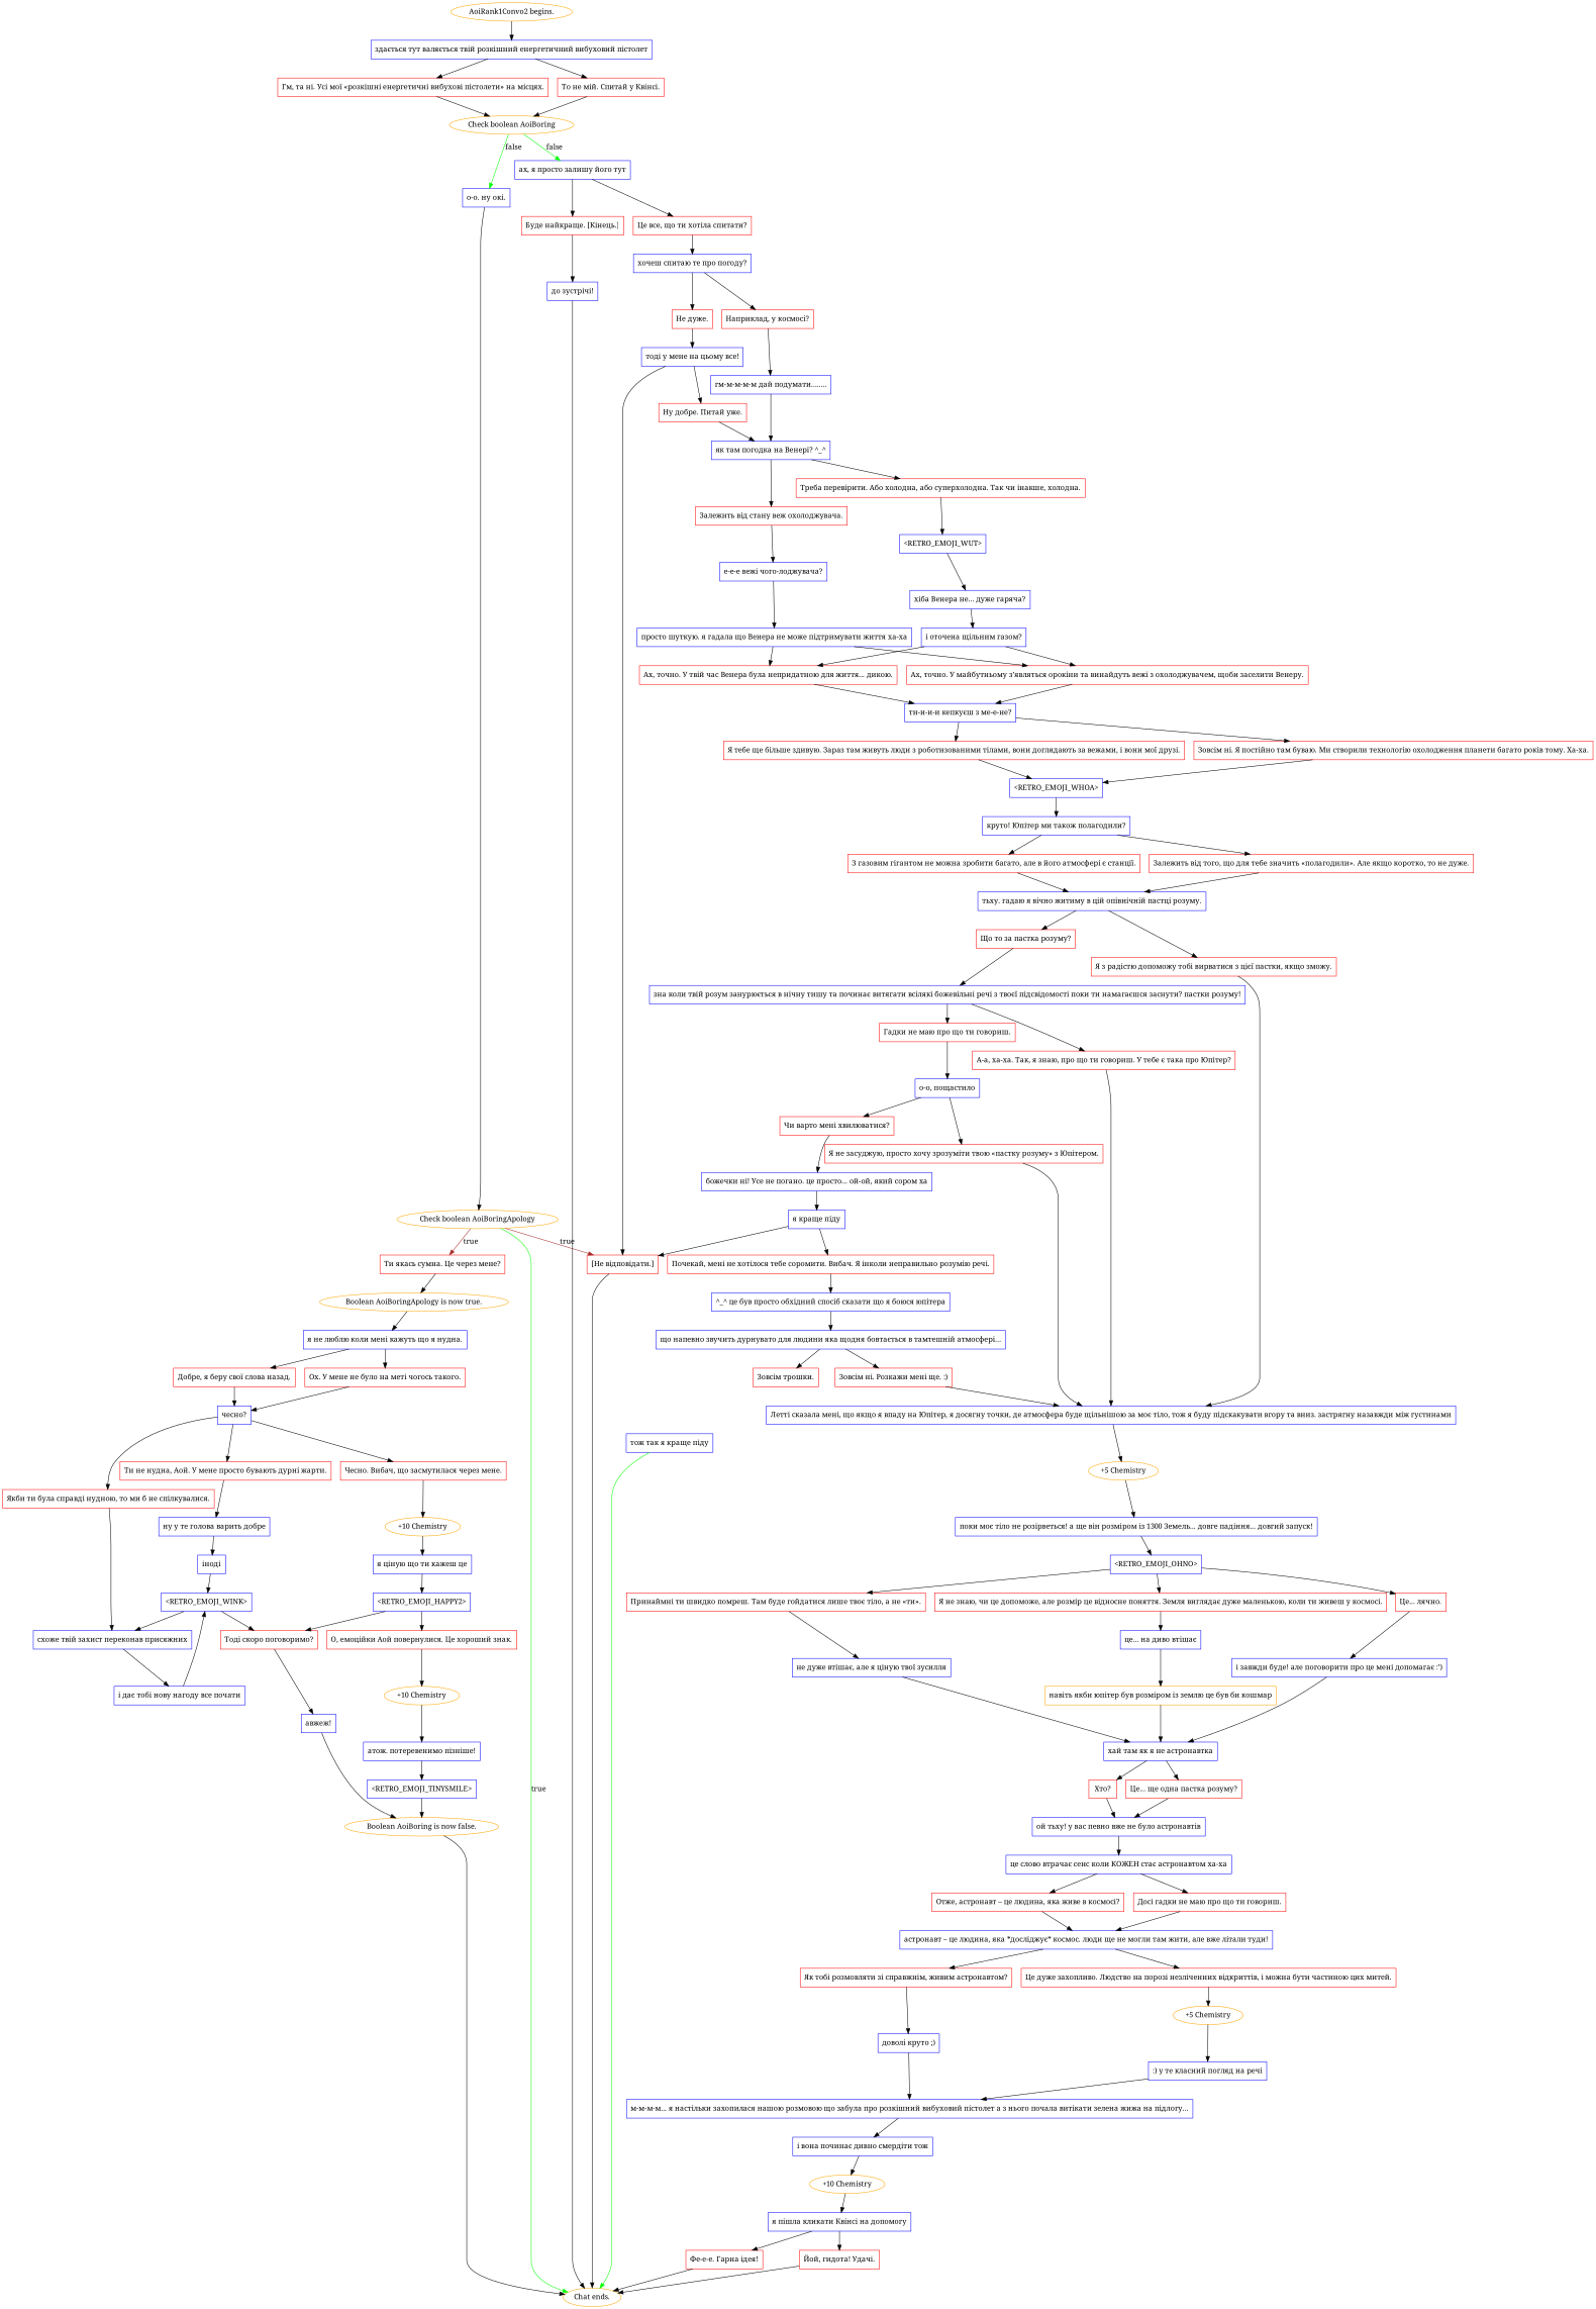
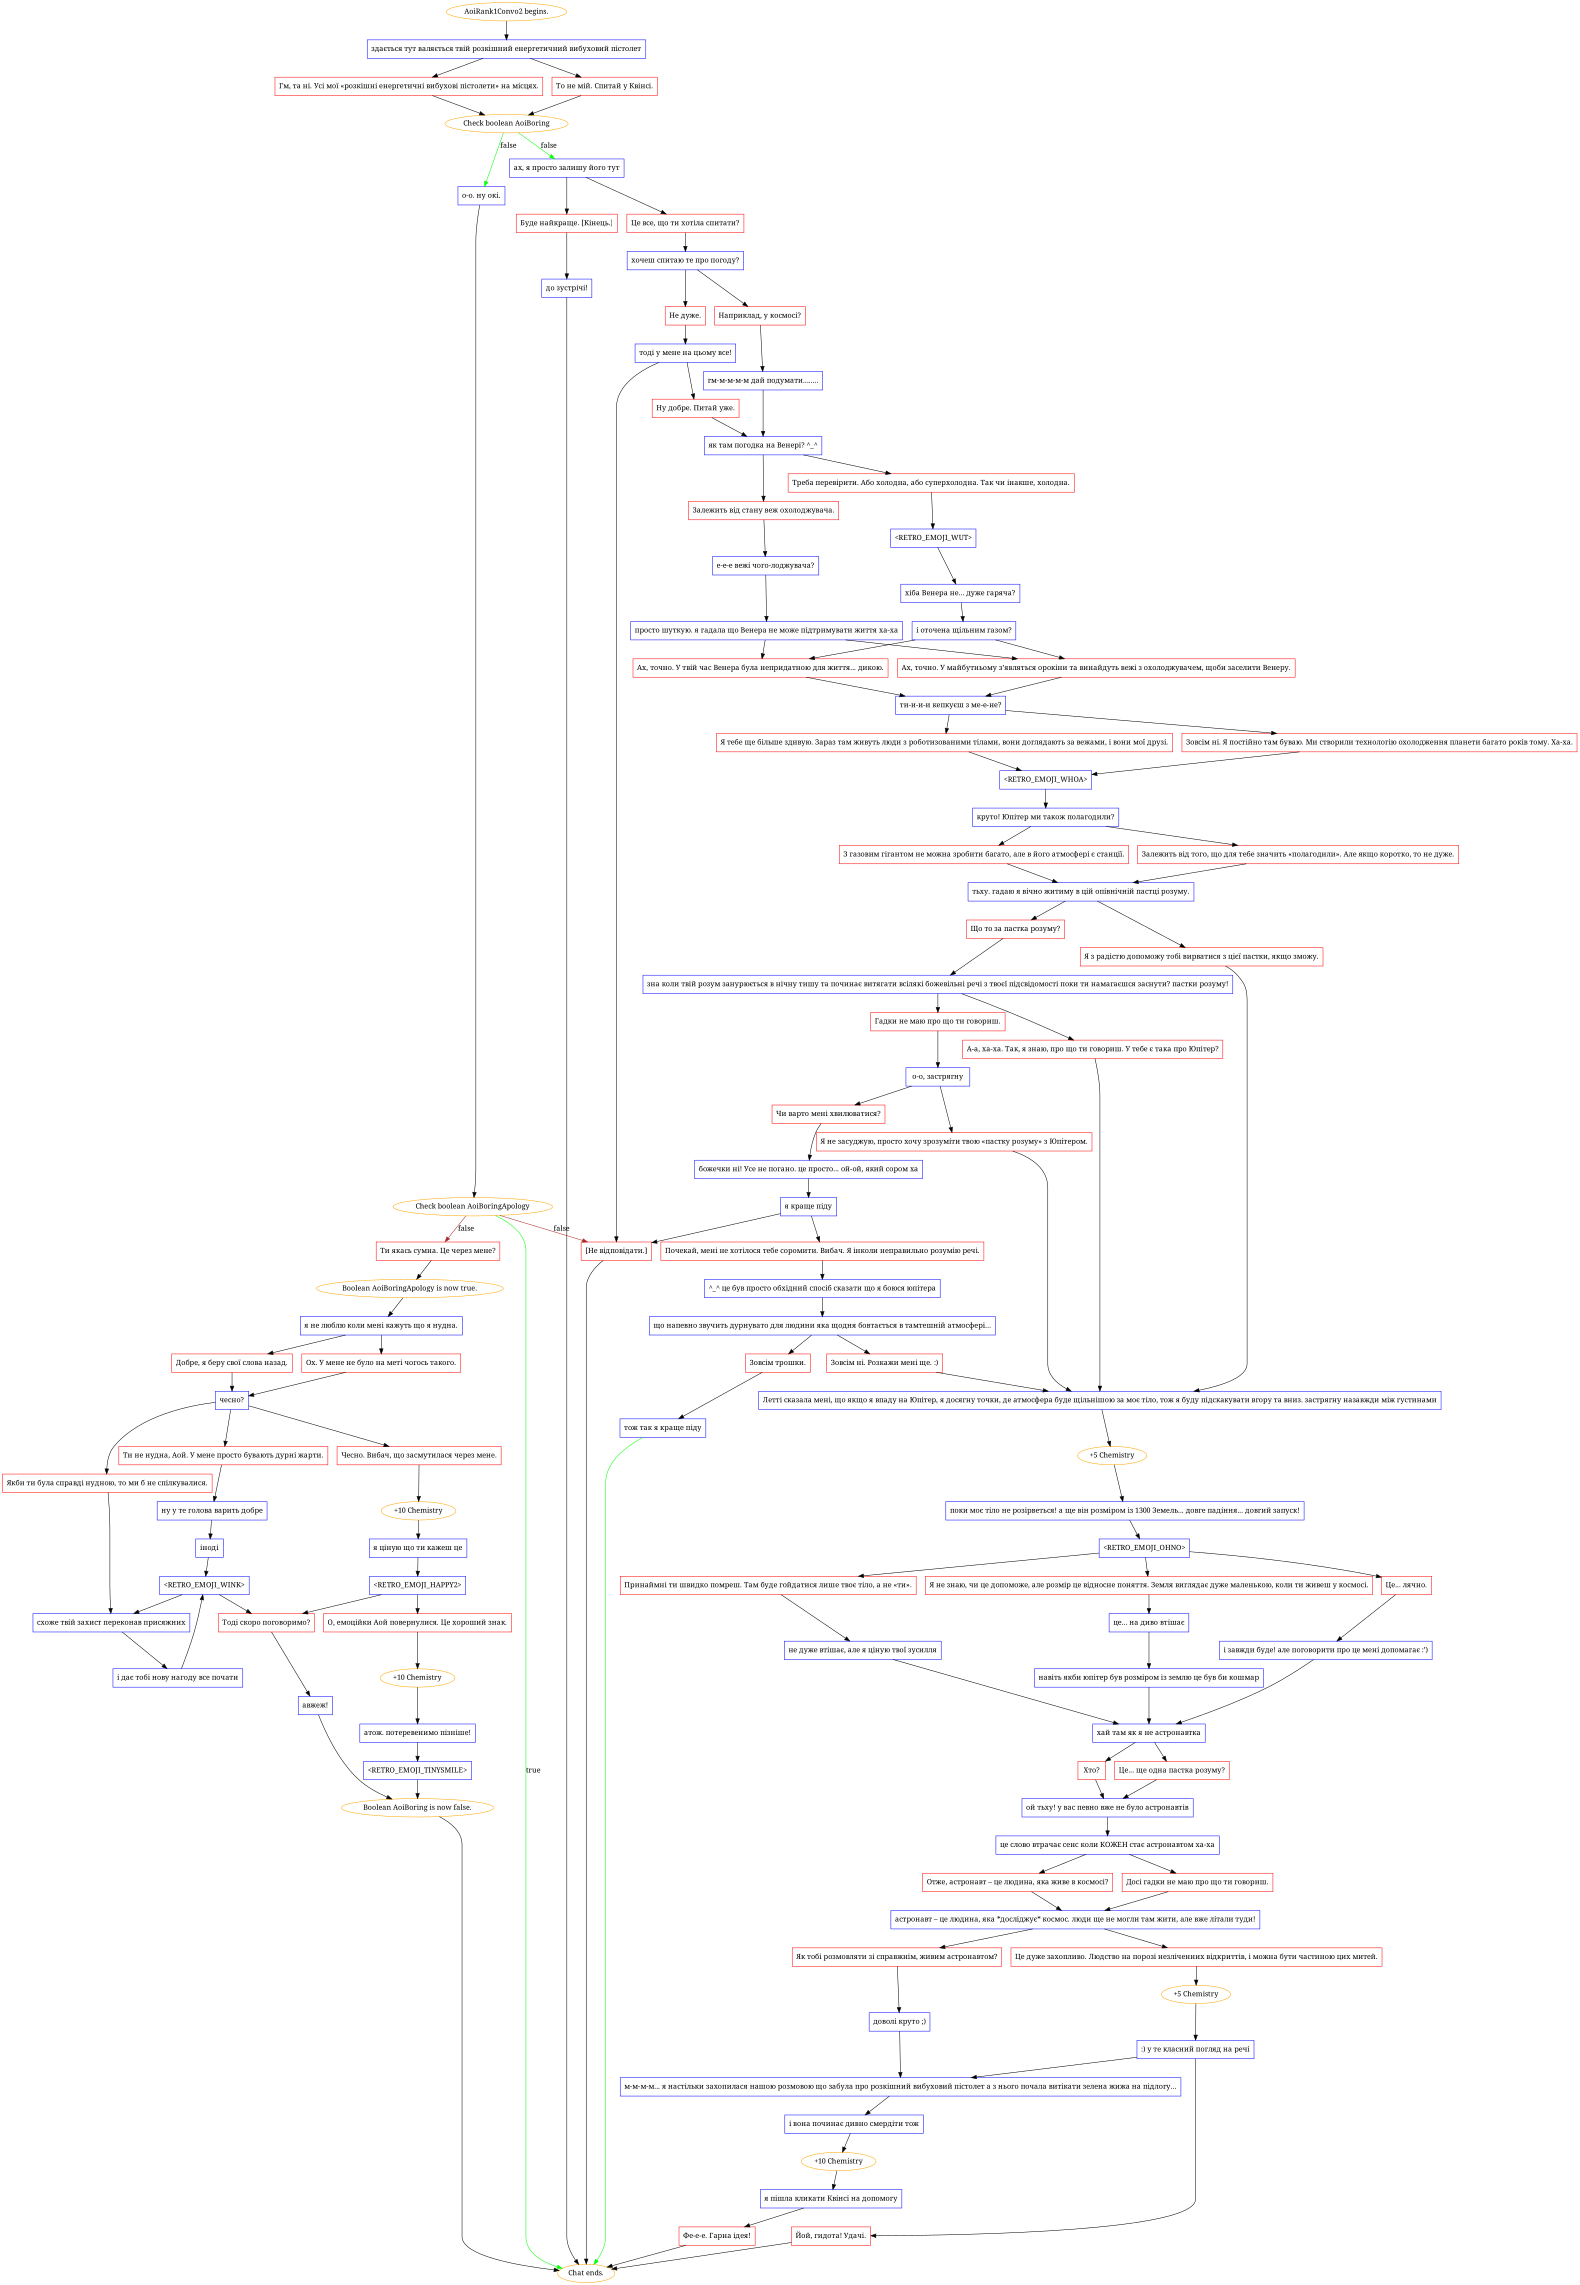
  digraph {
    fontname="Noto Serif"
    node [color=blue fontname="Noto Serif" shape=box]
    edge [fontname="Noto Serif"]
    "AoiRank1Convo2 begins." [color=orange shape=""]
    n2 [label="здається тут валяється твій розкішний енергетичний вибуховий пістолет"]
    n3 [color=red label="Гм, та ні. Усі мої «розкішні енергетичні вибухові пістолети» на місцях."]
    n4 [color=red label="То не мій. Спитай у Квінсі."]
    n5 [color=orange label="Check boolean AoiBoring" shape=""]
    n6 [label="о-о. ну окі."]
    n7 [label="ах, я просто залишу його тут"]
    n8 [color=orange label="Check boolean AoiBoringApology" shape=""]
    n9 [color=red label="Це все, що ти хотіла спитати?"]
    n10 [color=red label="Буде найкраще. [Кінець.]"]
    "Chat ends." [color=orange shape=""]
    n12 [color=red label="Ти якась сумна. Це через мене?"]
    n13 [color=red label="[Не відповідати.]"]
    n14 [label="хочеш спитаю те про погоду?"]
    n15 [label="до зустрічі!"]
    n16 [color=orange label="Boolean AoiBoringApology is now true." shape=""]
    n17 [color=red label="Наприклад, у космосі?"]
    n18 [color=red label="Не дуже."]
    n19 [label="я не люблю коли мені кажуть що я нудна."]
    n20 [label="гм-м-м-м-м дай подумати........"]
    n21 [label="тоді у мене на цьому все!"]
    n22 [color=red label="Ох. У мене не було на меті чогось такого."]
    n23 [color=red label="Добре, я беру свої слова назад."]
    n24 [label="як там погодка на Венері? ^_^"]
    n25 [color=red label="Ну добре. Питай уже."]
    n26 [label="чесно?"]
    n27 [color=red label="Залежить від стану веж охолоджувача."]
    n28 [color=red label="Треба перевірити. Або холодна, або суперхолодна. Так чи інакше, холодна."]
    n29 [color=red label="Чесно. Вибач, що засмутилася через мене."]
    n30 [color=red label="Ти не нудна, Аой. У мене просто бувають дурні жарти."]
    n31 [color=red label="Якби ти була справді нудною, то ми б не спілкувалися."]
    n32 [label="е-е-е вежі чого-лоджувача?"]
    n33 [label="<RETRO_EMOJI_WUT>"]
    n34 [color=orange label="+10 Chemistry" shape=""]
    n35 [label="ну у те голова варить добре"]
    n36 [label="схоже твій захист переконав присяжних"]
    n37 [label="просто шуткую. я гадала що Венера не може підтримувати життя ха-ха"]
    n38 [label="хіба Венера не... дуже гаряча?"]
    n39 [label="я ціную що ти кажеш це"]
    n40 [label="іноді"]
    n41 [label="і дає тобі нову нагоду все почати"]
    n42 [color=red label="Ах, точно. У твій час Венера була непридатною для життя... дикою."]
    n43 [color=red label="Ах, точно. У майбутньому з’являться орокіни та винайдуть вежі з охолоджувачем, щоби заселити Венеру."]
    n44 [label="і оточена щільним газом?"]
    n45 [label="<RETRO_EMOJI_HAPPY2>"]
    n46 [label="<RETRO_EMOJI_WINK>"]
    n47 [label="ти-и-и-и кепкуєш з ме-е-не?"]
    n48 [color=red label="Тоді скоро поговоримо?"]
    n49 [color=red label="О, емоційки Аой повернулися. Це хороший знак."]
    n50 [color=red label="Я тебе ще більше здивую. Зараз там живуть люди з роботизованими тілами, вони доглядають за вежами, і вони мої друзі."]
    n51 [color=red label="Зовсім ні. Я постійно там буваю. Ми створили технологію охолодження планети багато років тому. Ха-ха."]
    n52 [label="авжеж!"]
    n53 [color=orange label="+10 Chemistry" shape=""]
    n54 [label="<RETRO_EMOJI_WHOA>"]
    n55 [color=orange label="Boolean AoiBoring is now false." shape=""]
    n56 [label="атож. потеревенимо пізніше!"]
    n57 [label="круто! Юпітер ми також полагодили?"]
    n58 [label="<RETRO_EMOJI_TINYSMILE>"]
    n59 [color=red label="З газовим гігантом не можна зробити багато, але в його атмосфері є станції."]
    n60 [color=red label="Залежить від того, що для тебе значить «полагодили». Але якщо коротко, то не дуже."]
    n61 [label="тьху. гадаю я вічно житиму в цій опівнічній пастці розуму."]
    n62 [color=red label="Я з радістю допоможу тобі вирватися з цієї пастки, якщо зможу."]
    n63 [color=red label="Що то за пастка розуму?"]
    n64 [label="Летті сказала мені, що якщо я впаду на Юпітер, я досягну точки, де атмосфера буде щільнішою за моє тіло, тож я буду підскакувати вгору та вниз. застрягну назавжди між густинами"]
    n65 [label="зна коли твій розум занурюється в нічну тишу та починає витягати всілякі божевільні речі з твоєї підсвідомості поки ти намагаєшся заснути? пастки розуму!"]
    n66 [color=orange label="+5 Chemistry" shape=""]
    n67 [color=red label="А-а, ха-ха. Так, я знаю, про що ти говориш. У тебе є така про Юпітер?"]
    n68 [color=red label="Гадки не маю про що ти говориш."]
    n69 [label="поки моє тіло не розірветься! а ще він розміром із 1300 Земель... довге падіння... довгий запуск!"]
-   n70 [label="о-о, пощастило"]
+   n70 [label="о-о, застрягну"]
    n71 [label="<RETRO_EMOJI_OHNO>"]
    n72 [color=red label="Я не засуджую, просто хочу зрозуміти твою «пастку розуму» з Юпітером."]
    n73 [color=red label="Чи варто мені хвилюватися?"]
    n74 [color=red label="Це... лячно."]
    n75 [color=red label="Принаймні ти швидко помреш. Там буде гойдатися лише твоє тіло, а не «ти»."]
    n76 [color=red label="Я не знаю, чи це допоможе, але розмір це відносне поняття. Земля виглядає дуже маленькою, коли ти живеш у космосі."]
    n77 [label="божечки ні! Усе не погано. це просто... ой-ой, який сором ха"]
    n78 [label="і завжди буде! але поговорити про це мені допомагає :’)"]
    n79 [label="не дуже втішає, але я ціную твої зусилля"]
    n80 [label="це... на диво втішає"]
    n81 [label="я краще піду"]
    n82 [label="хай там як я не астронавтка"]
-   n83 [color=orange label="навіть якби юпітер був розміром із землю це був би кошмар"]
+   n83 [label="навіть якби юпітер був розміром із землю це був би кошмар"]
    n84 [color=red label="Почекай, мені не хотілося тебе соромити. Вибач. Я інколи неправильно розумію речі."]
    n85 [color=red label="Хто?"]
    n86 [color=red label="Це... ще одна пастка розуму?"]
    n87 [label="^_^ це був просто обхідний спосіб сказати що я боюся юпітера"]
    n88 [label="ой тьху! у вас певно вже не було астронавтів"]
    n89 [label="що напевно звучить дурнувато для людини яка щодня бовтається в тамтешній атмосфері…"]
    n90 [label="це слово втрачає сенс коли КОЖЕН стає астронавтом ха-ха"]
    n91 [color=red label="Зовсім ні. Розкажи мені ще. :)"]
    n92 [color=red label="Зовсім трошки."]
    n93 [color=red label="Отже, астронавт – це людина, яка живе в космосі?"]
    n94 [color=red label="Досі гадки не маю про що ти говориш."]
    n95 [label="тож так я краще піду"]
    n96 [label="астронавт – це людина, яка *досліджує* космос. люди ще не могли там жити, але вже літали туди!"]
    n97 [color=red label="Це дуже захопливо. Людство на порозі незліченних відкриттів, і можна бути частиною цих митей."]
    n98 [color=red label="Як тобі розмовляти зі справжнім, живим астронавтом?"]
    n99 [color=orange label="+5 Chemistry" shape=""]
    n100 [label="доволі круто ;)"]
    n101 [label=":) у те класний погляд на речі"]
    n102 [label="м-м-м-м... я настільки захопилася нашою розмовою що забула про розкішний вибуховий пістолет а з нього почала витікати зелена жижа на підлогу..."]
    n103 [label="і вона починає дивно смердіти тож"]
    n104 [color=orange label="+10 Chemistry" shape=""]
    n105 [label="я пішла кликати Квінсі на допомогу"]
    n106 [color=red label="Йой, гидота! Удачі."]
    n107 [color=red label="Фе-е-е. Гарна ідея!"]
    "AoiRank1Convo2 begins." -> n2
    n2 -> n3
    n2 -> n4
    n3 -> n5
    n4 -> n5
    n5 -> n6 [color=green label=false]
    n5 -> n7 [color=green label=false]
    n6 -> n8
    n7 -> n9
    n7 -> n10
    n8 -> "Chat ends." [color=green label=true]
-   n8 -> n12 [color=brown label=true]
-   n8 -> n13 [color=brown label=true]
+   n8 -> n12 [color=brown label=false]
+   n8 -> n13 [color=brown label=false]
    n9 -> n14
    n10 -> n15
    n12 -> n16
    n13 -> "Chat ends."
    n14 -> n17
    n14 -> n18
    n15 -> "Chat ends."
    n16 -> n19
    n17 -> n20
    n18 -> n21
    n19 -> n22
    n19 -> n23
    n20 -> n24
    n21 -> n13
    n21 -> n25
    n22 -> n26
    n23 -> n26
    n24 -> n27
    n24 -> n28
    n25 -> n24
    n26 -> n29
    n26 -> n30
    n26 -> n31
    n27 -> n32
    n28 -> n33
    n29 -> n34
    n30 -> n35
    n31 -> n36
    n32 -> n37
    n33 -> n38
    n34 -> n39
    n35 -> n40
    n36 -> n41
    n37 -> n42
    n37 -> n43
    n38 -> n44
    n39 -> n45
    n40 -> n46
    n41 -> n46
    n42 -> n47
    n43 -> n47
    n44 -> n42
    n44 -> n43
    n45 -> n48
    n45 -> n49
    n46 -> n36
    n46 -> n48
    n47 -> n50
    n47 -> n51
    n48 -> n52
    n49 -> n53
    n50 -> n54
    n51 -> n54
    n52 -> n55
    n53 -> n56
    n54 -> n57
    n55 -> "Chat ends."
    n56 -> n58
    n57 -> n59
    n57 -> n60
    n58 -> n55
    n59 -> n61
    n60 -> n61
    n61 -> n62
    n61 -> n63
    n62 -> n64
    n63 -> n65
    n64 -> n66
    n65 -> n67
    n65 -> n68
    n66 -> n69
    n67 -> n64
    n68 -> n70
    n69 -> n71
    n70 -> n72
    n70 -> n73
    n71 -> n74
    n71 -> n75
    n71 -> n76
    n72 -> n64
    n73 -> n77
    n74 -> n78
    n75 -> n79
    n76 -> n80
    n77 -> n81
    n78 -> n82
    n79 -> n82
    n80 -> n83
    n81 -> n13
    n81 -> n84
    n82 -> n85
    n82 -> n86
    n83 -> n82
    n84 -> n87
    n85 -> n88
    n86 -> n88
    n87 -> n89
    n88 -> n90
    n89 -> n91
    n89 -> n92
    n90 -> n93
    n90 -> n94
    n91 -> n64
+   n92 -> n95
    n93 -> n96
    n94 -> n96
    n95 -> "Chat ends." [color=green]
    n96 -> n97
    n96 -> n98
    n97 -> n99
    n98 -> n100
    n99 -> n101
    n100 -> n102
    n101 -> n102
    n102 -> n103
    n103 -> n104
    n104 -> n105
-   n105 -> n106
+   n101 -> n106
    n105 -> n107
    n106 -> "Chat ends."
    n107 -> "Chat ends."
  }
